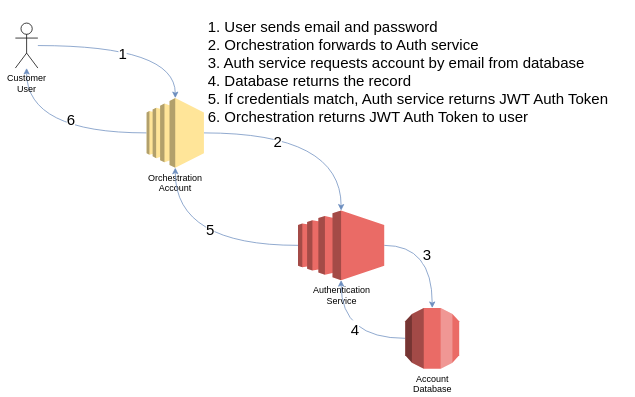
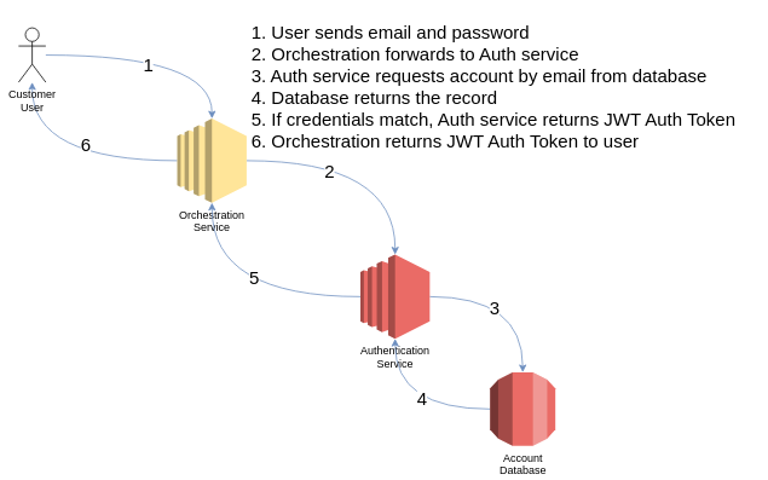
  <mxCell id="0" />
  <mxCell id="1" parent="0" />
  <mxCell id="2" style="edgeStyle=orthogonalEdgeStyle;orthogonalLoop=1;jettySize=auto;html=1;curved=1;fillColor=#dae8fc;strokeColor=#6c8ebf;" edge="1" parent="1" source="6" target="11"><mxGeometry relative="1" as="geometry" /></mxCell>
  <mxCell id="3" value="2" style="edgeLabel;html=1;align=center;verticalAlign=middle;resizable=0;points=[];fontSize=20;" vertex="1" connectable="0" parent="2"><mxGeometry x="-0.318" y="-11" relative="1" as="geometry"><mxPoint as="offset" /></mxGeometry></mxCell>
  <mxCell id="4" style="edgeStyle=orthogonalEdgeStyle;curved=1;orthogonalLoop=1;jettySize=auto;html=1;fillColor=#dae8fc;strokeColor=#6c8ebf;" edge="1" parent="1" source="6" target="17"><mxGeometry relative="1" as="geometry" /></mxCell>
  <mxCell id="5" value="6" style="edgeLabel;html=1;align=center;verticalAlign=middle;resizable=0;points=[];fontSize=20;" vertex="1" connectable="0" parent="4"><mxGeometry x="-0.172" y="-18" relative="1" as="geometry"><mxPoint as="offset" /></mxGeometry></mxCell>
- <mxCell id="6" value="Orchestration&lt;br&gt;Account" style="outlineConnect=0;dashed=0;verticalLabelPosition=bottom;verticalAlign=top;align=center;html=1;shape=mxgraph.aws3.ec2;gradientColor=none;fillColor=#FFE599;" vertex="1" parent="1"><mxGeometry x="195" y="130" width="76.5" height="93" as="geometry" /></mxCell>
+ <mxCell id="6" value="Orchestration&lt;br&gt;Service" style="outlineConnect=0;dashed=0;verticalLabelPosition=bottom;verticalAlign=top;align=center;html=1;shape=mxgraph.aws3.ec2;gradientColor=none;fillColor=#FFE599;" vertex="1" parent="1"><mxGeometry x="195" y="130" width="76.5" height="93" as="geometry" /></mxCell>
  <mxCell id="7" style="edgeStyle=orthogonalEdgeStyle;orthogonalLoop=1;jettySize=auto;html=1;curved=1;fillColor=#dae8fc;strokeColor=#6c8ebf;" edge="1" parent="1" source="11" target="14"><mxGeometry relative="1" as="geometry" /></mxCell>
  <mxCell id="8" value="3" style="edgeLabel;html=1;align=center;verticalAlign=middle;resizable=0;points=[];fontSize=20;" vertex="1" connectable="0" parent="7"><mxGeometry x="-0.234" y="-12" relative="1" as="geometry"><mxPoint as="offset" /></mxGeometry></mxCell>
  <mxCell id="9" style="edgeStyle=orthogonalEdgeStyle;orthogonalLoop=1;jettySize=auto;html=1;curved=1;fillColor=#dae8fc;strokeColor=#6c8ebf;" edge="1" parent="1" source="11" target="6"><mxGeometry relative="1" as="geometry" /></mxCell>
  <mxCell id="10" value="5" style="edgeLabel;html=1;align=center;verticalAlign=middle;resizable=0;points=[];fontSize=20;" vertex="1" connectable="0" parent="9"><mxGeometry x="-0.114" y="-22" relative="1" as="geometry"><mxPoint as="offset" /></mxGeometry></mxCell>
- <mxCell id="11" value="Authentication&lt;br&gt;Service" style="outlineConnect=0;dashed=0;verticalLabelPosition=bottom;verticalAlign=top;align=center;html=1;shape=mxgraph.aws3.ec2;gradientColor=none;fillColor=#EA6B66;" vertex="1" parent="1"><mxGeometry x="397" y="280" width="115" height="93" as="geometry" /></mxCell>
+ <mxCell id="11" value="Authentication&lt;br&gt;Service" style="outlineConnect=0;dashed=0;verticalLabelPosition=bottom;verticalAlign=top;align=center;html=1;shape=mxgraph.aws3.ec2;gradientColor=none;fillColor=#EA6B66;" vertex="1" parent="1"><mxGeometry x="397" y="280" width="76.5" height="93" as="geometry" /></mxCell>
  <mxCell id="12" style="edgeStyle=orthogonalEdgeStyle;orthogonalLoop=1;jettySize=auto;html=1;curved=1;fillColor=#dae8fc;strokeColor=#6c8ebf;" edge="1" parent="1" source="14" target="11"><mxGeometry relative="1" as="geometry" /></mxCell>
  <mxCell id="13" value="4" style="edgeLabel;html=1;align=center;verticalAlign=middle;resizable=0;points=[];fontSize=20;" vertex="1" connectable="0" parent="12"><mxGeometry x="-0.163" y="-13" relative="1" as="geometry"><mxPoint as="offset" /></mxGeometry></mxCell>
  <mxCell id="14" value="Account&lt;br&gt;Database" style="outlineConnect=0;dashed=0;verticalLabelPosition=bottom;verticalAlign=top;align=center;html=1;shape=mxgraph.aws3.rds;gradientColor=none;fillColor=#EA6B66;" vertex="1" parent="1"><mxGeometry x="540" y="410" width="72" height="81" as="geometry" /></mxCell>
  <mxCell id="15" style="edgeStyle=orthogonalEdgeStyle;orthogonalLoop=1;jettySize=auto;html=1;curved=1;fillColor=#dae8fc;strokeColor=#6c8ebf;" edge="1" parent="1" source="17" target="6"><mxGeometry relative="1" as="geometry" /></mxCell>
  <mxCell id="16" value="1" style="edgeLabel;html=1;align=center;verticalAlign=middle;resizable=0;points=[];fontSize=20;" vertex="1" connectable="0" parent="15"><mxGeometry x="-0.112" y="-10" relative="1" as="geometry"><mxPoint as="offset" /></mxGeometry></mxCell>
  <mxCell id="17" value="Customer&lt;br&gt;User" style="shape=umlActor;verticalLabelPosition=bottom;verticalAlign=top;html=1;outlineConnect=0;fillColor=#FFFFFF;" vertex="1" parent="1"><mxGeometry x="20" y="30" width="30" height="60" as="geometry" /></mxCell>
  <mxCell id="18" value="1. User sends email and password&lt;br&gt;2. Orchestration forwards to Auth service&lt;br&gt;3. Auth service requests account by email from database&lt;br&gt;4. Database returns the record&lt;br&gt;5. If credentials match, Auth service returns JWT Auth Token&lt;br&gt;6. Orchestration returns JWT Auth Token to user" style="text;html=1;align=left;verticalAlign=middle;resizable=0;points=[];autosize=1;fontSize=20;" vertex="1" parent="1"><mxGeometry x="275" y="20" width="550" height="150" as="geometry" /></mxCell>
